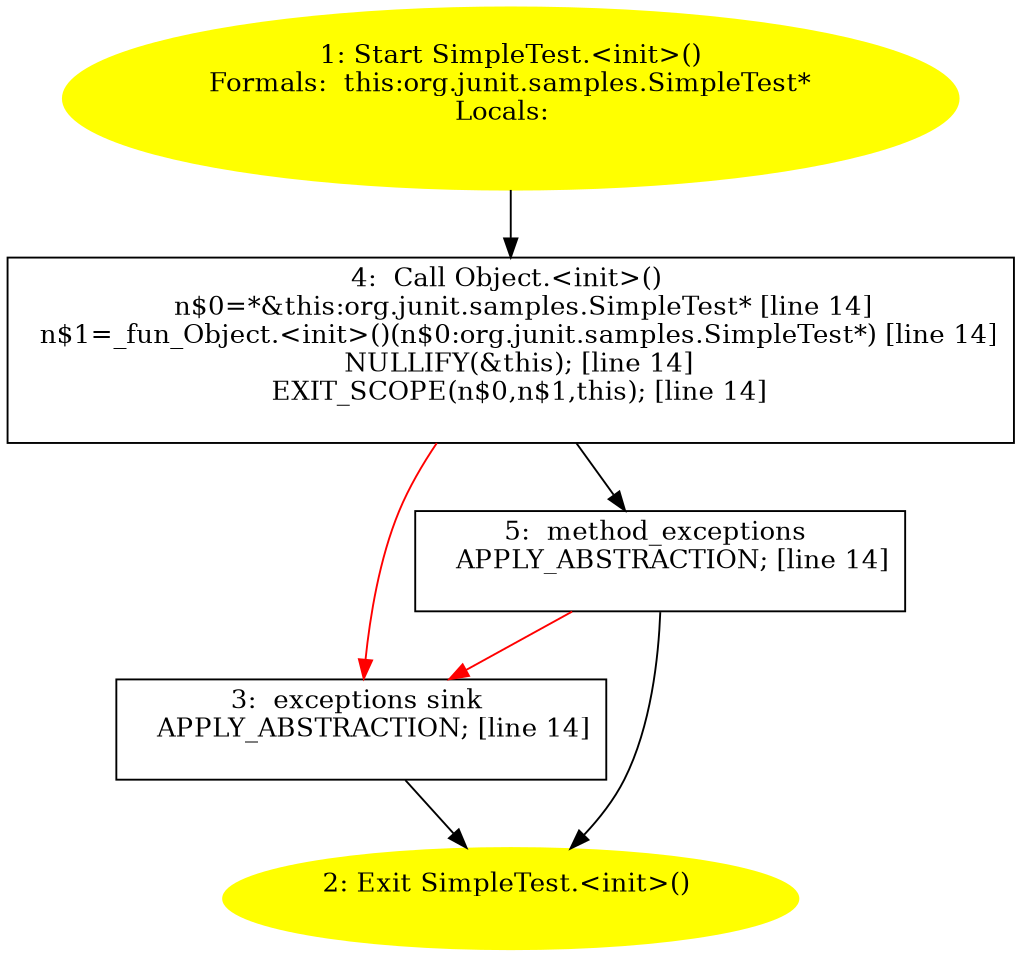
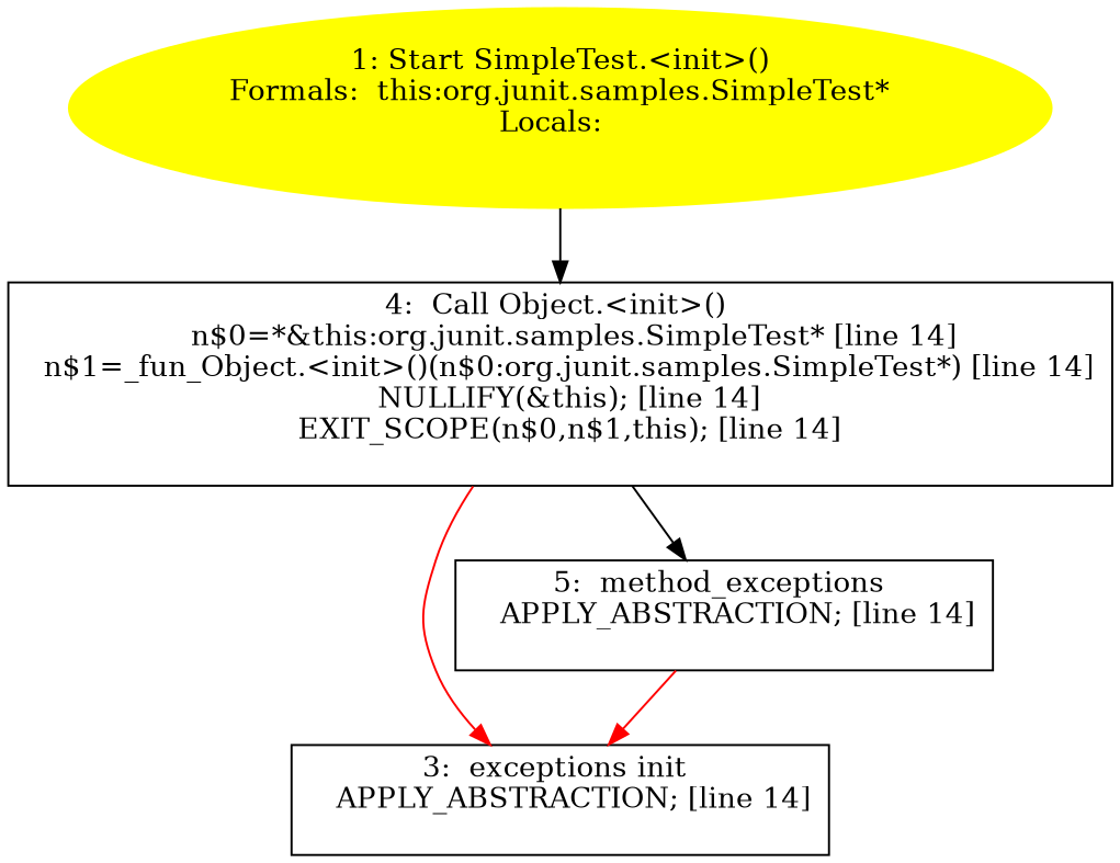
  digraph {
    node [shape=box]
    n1 [color=yellow label="1: Start SimpleTest.<init>()\nFormals:  this:org.junit.samples.SimpleTest*\nLocals:  \n  " style=filled shape=""]
    n2 [label="4:  Call Object.<init>() \n   n$0=*&this:org.junit.samples.SimpleTest* [line 14]\n  n$1=_fun_Object.<init>()(n$0:org.junit.samples.SimpleTest*) [line 14]\n  NULLIFY(&this); [line 14]\n  EXIT_SCOPE(n$0,n$1,this); [line 14]\n "]
-   n3 [label="3:  exceptions sink \n   APPLY_ABSTRACTION; [line 14]\n "]
+   n3 [label="3:  exceptions init \n   APPLY_ABSTRACTION; [line 14]\n "]
    n4 [label="5:  method_exceptions \n   APPLY_ABSTRACTION; [line 14]\n "]
-   n5 [color=yellow label="2: Exit SimpleTest.<init>() \n  " style=filled shape=""]
    n1 -> n2
    n2 -> n3 [color=red]
    n2 -> n4
-   n3 -> n5
    n4 -> n3 [color=red]
-   n4 -> n5
  }
